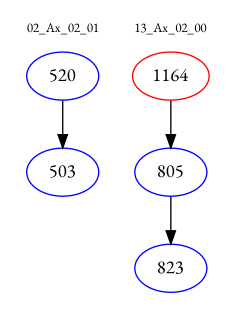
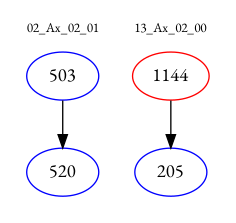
  digraph {
    fontname="EB Garamond"
    node [color=blue fontname="EB Garamond"]
    edge [color=black fontname="EB Garamond"]
    n1 [label=503]
    n2 [label=520]
-   n3 [label=805]
-   n4 [label=823]
-   n5 [color=red label=1164]
+   n3 [label=205]
+   n5 [color=red label=1144]
    subgraph cluster_1 {
      color=white
      fontsize=10
      label="02_Ax_02_01"
      n1
      n2
    }
    subgraph cluster_2 {
      color=white
      fontsize=10
      label="13_Ax_02_00"
      n3
-     n4
      n5
    }
-   n2 -> n1
-   n3 -> n4
+   n1 -> n2
    n5 -> n3
  }
